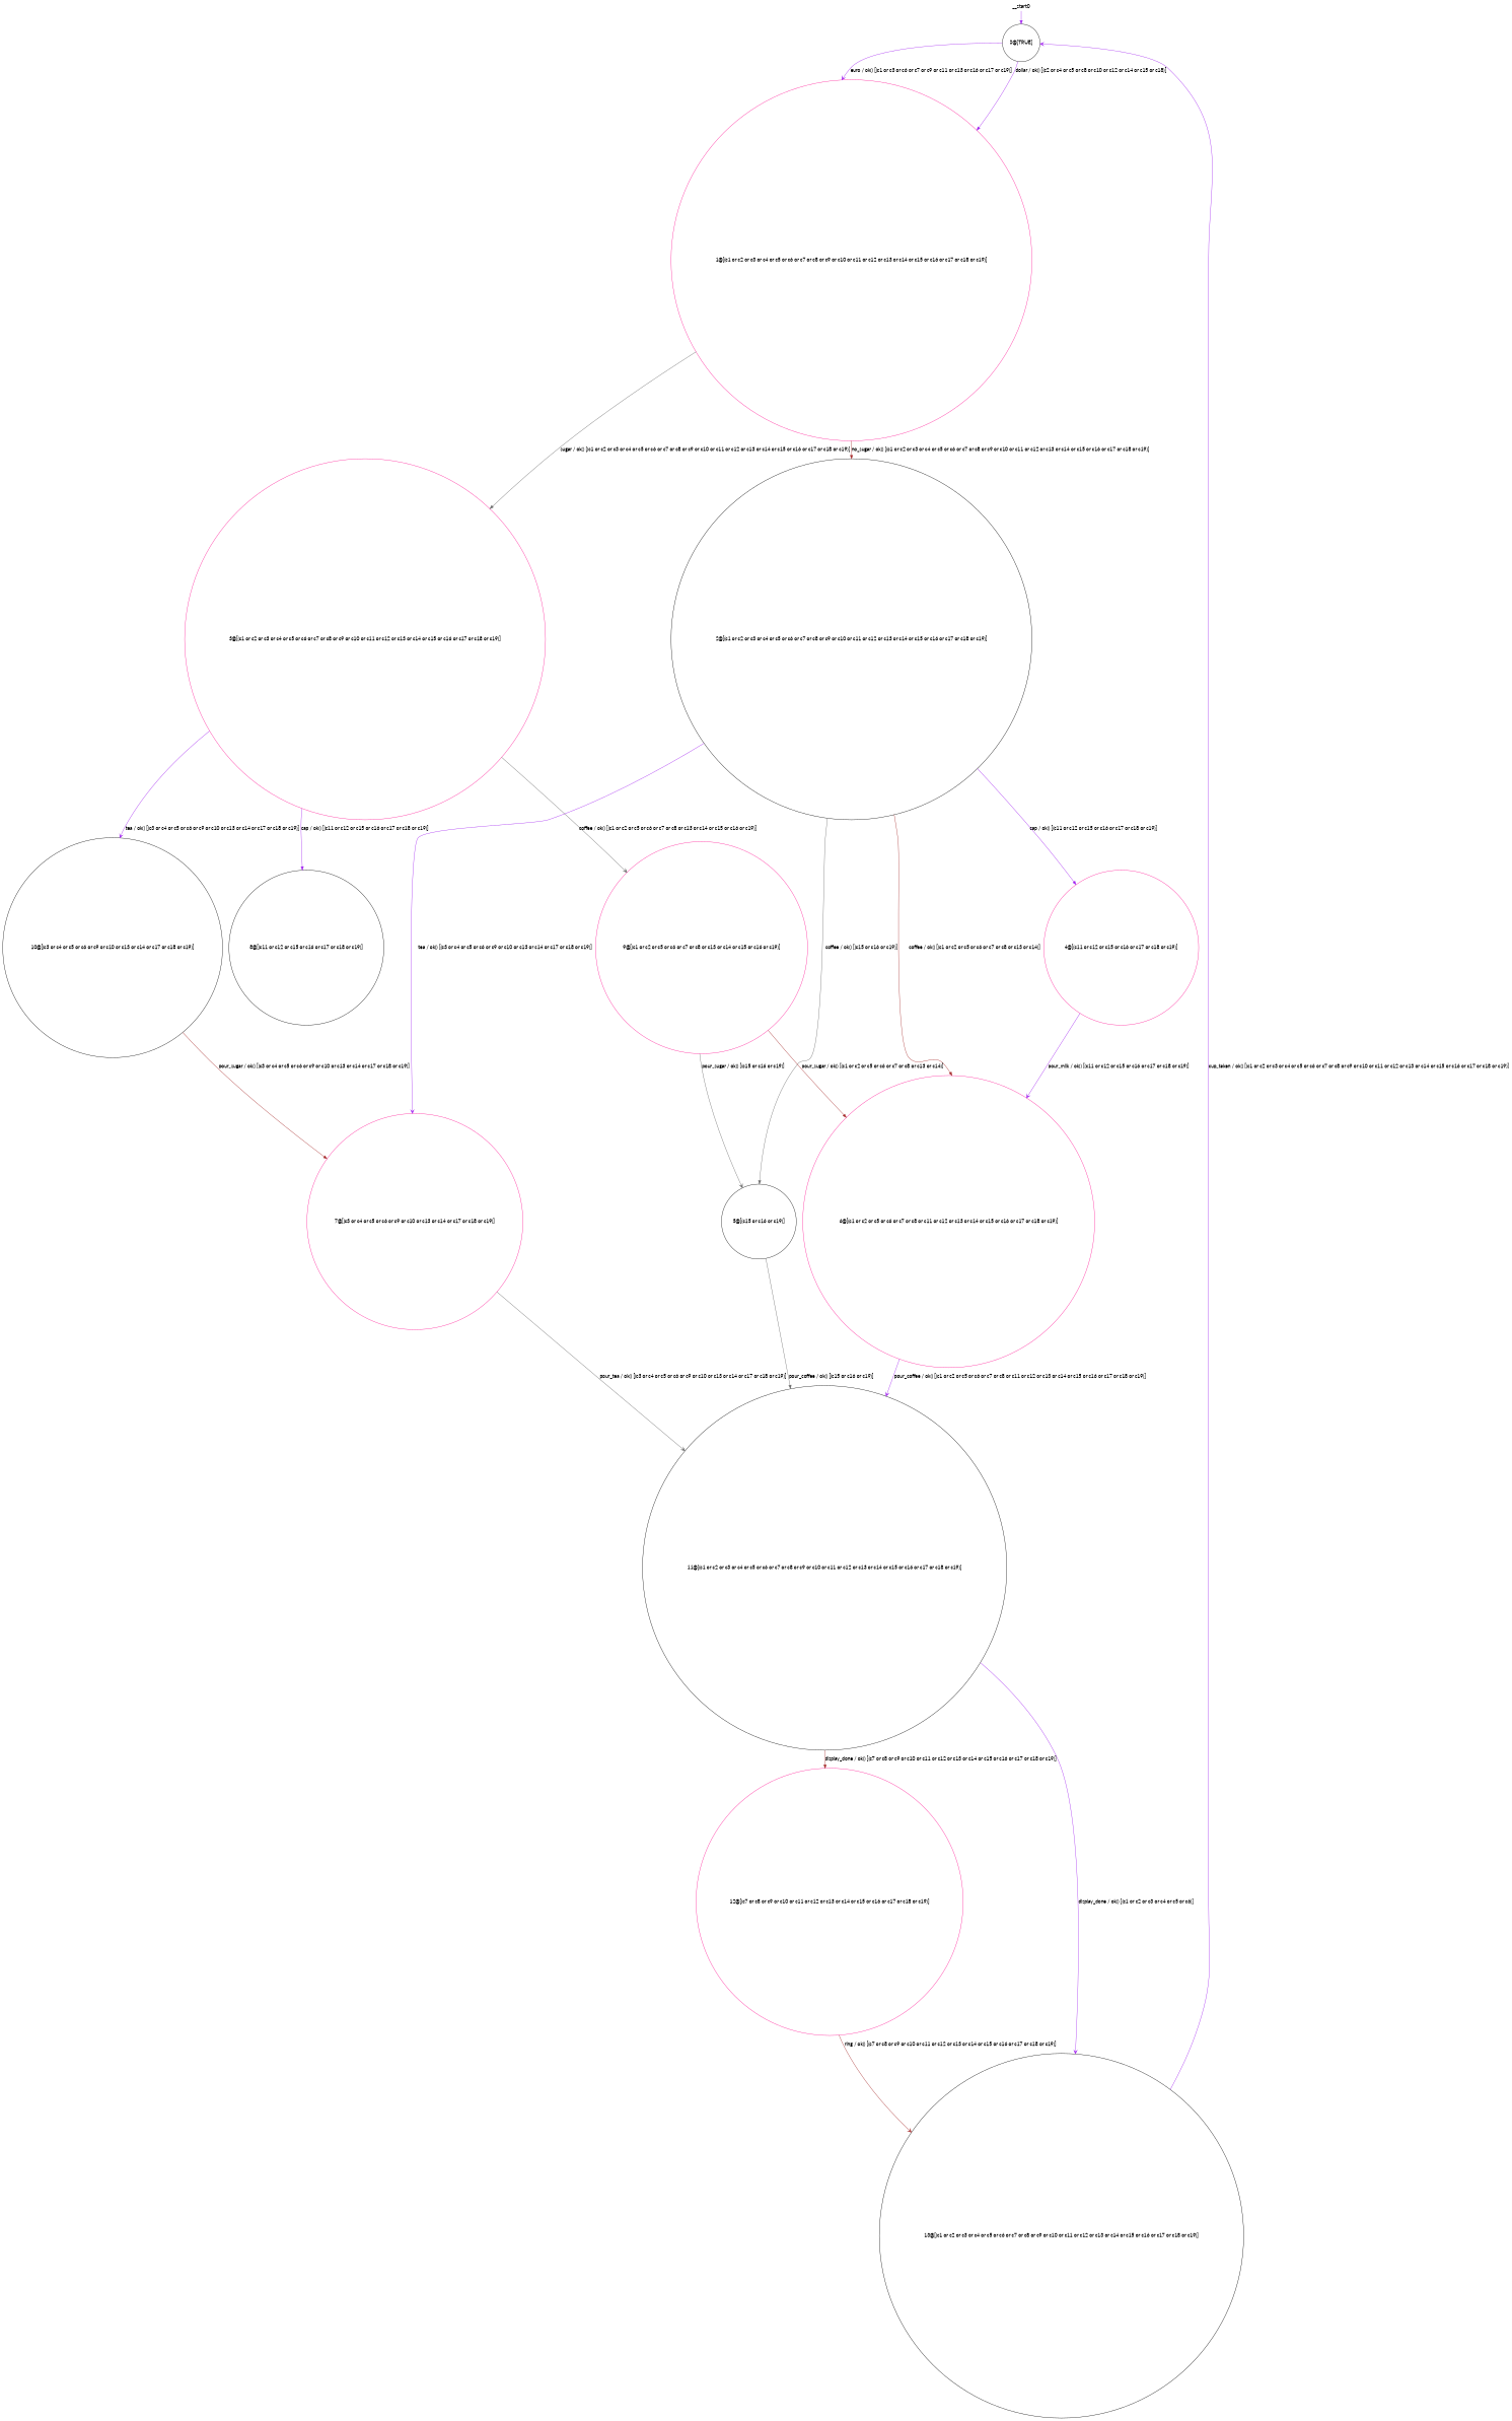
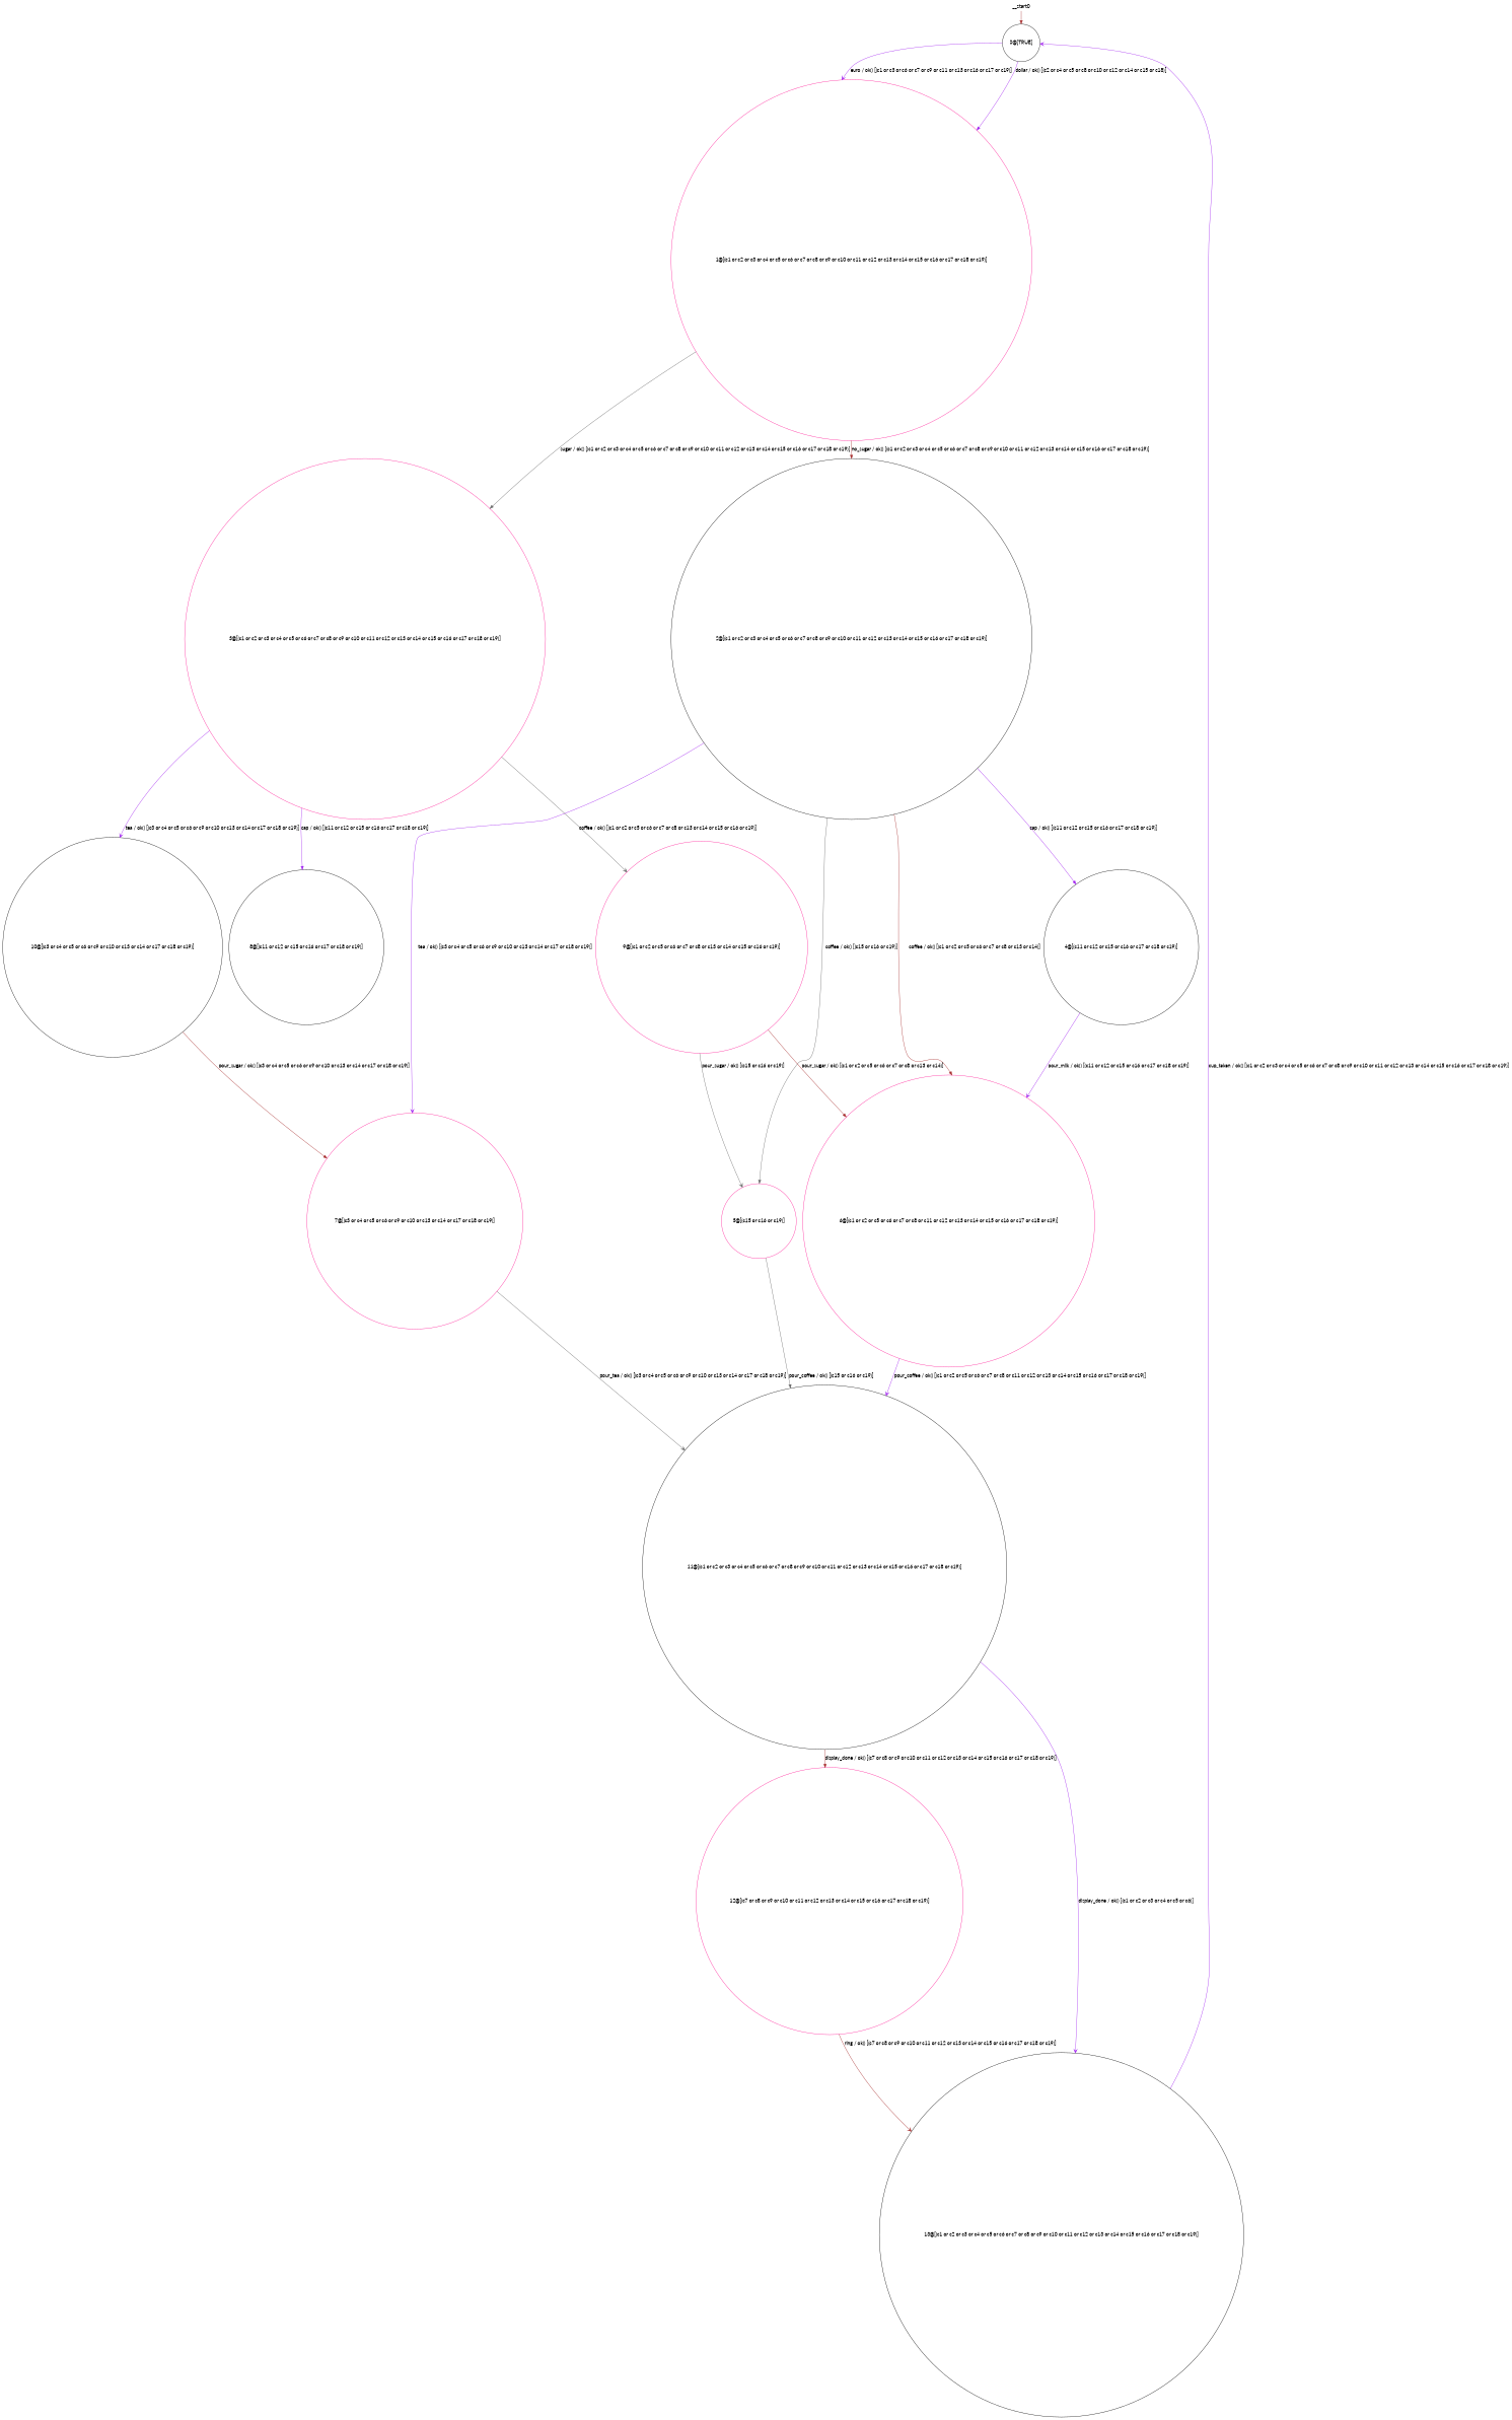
  digraph {
    fontname=Lato
    node [color=deeppink fontname=Lato shape=circle]
    edge [arrowhead=normal color=purple fontname=Lato lblstyle="above, sloped"]
    n1 [color=black label="0@[TRUE]"]
    n2 [label="1@[(c1 or c2 or c3 or c4 or c5 or c6 or c7 or c8 or c9 or c10 or c11 or c12 or c13 or c14 or c15 or c16 or c17 or c18 or c19)]"]
    n3 [color=black label="2@[(c1 or c2 or c3 or c4 or c5 or c6 or c7 or c8 or c9 or c10 or c11 or c12 or c13 or c14 or c15 or c16 or c17 or c18 or c19)]"]
    n4 [label="3@[(c1 or c2 or c3 or c4 or c5 or c6 or c7 or c8 or c9 or c10 or c11 or c12 or c13 or c14 or c15 or c16 or c17 or c18 or c19)]"]
-   n5 [label="4@[(c11 or c12 or c15 or c16 or c17 or c18 or c19)]"]
-   n6 [color=black label="5@[(c15 or c16 or c19)]"]
+   n5 [color=black label="4@[(c11 or c12 or c15 or c16 or c17 or c18 or c19)]"]
+   n6 [label="5@[(c15 or c16 or c19)]"]
    n7 [label="6@[(c1 or c2 or c5 or c6 or c7 or c8 or c11 or c12 or c13 or c14 or c15 or c16 or c17 or c18 or c19)]"]
    n8 [label="7@[(c3 or c4 or c5 or c6 or c9 or c10 or c13 or c14 or c17 or c18 or c19)]"]
    n9 [color=black label="8@[(c11 or c12 or c15 or c16 or c17 or c18 or c19)]"]
    n10 [label="9@[(c1 or c2 or c5 or c6 or c7 or c8 or c13 or c14 or c15 or c16 or c19)]"]
    n11 [color=black label="10@[(c3 or c4 or c5 or c6 or c9 or c10 or c13 or c14 or c17 or c18 or c19)]"]
    n12 [color=black label="11@[(c1 or c2 or c3 or c4 or c5 or c6 or c7 or c8 or c9 or c10 or c11 or c12 or c13 or c14 or c15 or c16 or c17 or c18 or c19)]"]
    n13 [label="12@[(c7 or c8 or c9 or c10 or c11 or c12 or c13 or c14 or c15 or c16 or c17 or c18 or c19)]"]
    n14 [color=black label="13@[(c1 or c2 or c3 or c4 or c5 or c6 or c7 or c8 or c9 or c10 or c11 or c12 or c13 or c14 or c15 or c16 or c17 or c18 or c19)]"]
    __start0 [height=0 shape=none width=0]
    n1 -> n2 [label="dollar / ok() [(c2 or c4 or c5 or c8 or c10 or c12 or c14 or c15 or c18)]"]
    n1 -> n2 [arrowhead=vee label="euro / ok() [(c1 or c3 or c6 or c7 or c9 or c11 or c13 or c16 or c17 or c19)]"]
    n2 -> n3 [color=brown label="no_sugar / ok() [(c1 or c2 or c3 or c4 or c5 or c6 or c7 or c8 or c9 or c10 or c11 or c12 or c13 or c14 or c15 or c16 or c17 or c18 or c19)]"]
    n2 -> n4 [color=gray40 label="sugar / ok() [(c1 or c2 or c3 or c4 or c5 or c6 or c7 or c8 or c9 or c10 or c11 or c12 or c13 or c14 or c15 or c16 or c17 or c18 or c19)]"]
    n3 -> n5 [label="cap / ok() [(c11 or c12 or c15 or c16 or c17 or c18 or c19)]"]
    n3 -> n6 [color=gray40 label="coffee / ok() [(c15 or c16 or c19)]"]
    n3 -> n7 [color=brown label="coffee / ok() [(c1 or c2 or c5 or c6 or c7 or c8 or c13 or c14)]"]
    n3 -> n8 [arrowhead=vee label="tea / ok() [(c3 or c4 or c5 or c6 or c9 or c10 or c13 or c14 or c17 or c18 or c19)]"]
    n4 -> n9 [label="cap / ok() [(c11 or c12 or c15 or c16 or c17 or c18 or c19)]"]
    n4 -> n10 [arrowhead=vee color=gray40 label="coffee / ok() [(c1 or c2 or c5 or c6 or c7 or c8 or c13 or c14 or c15 or c16 or c19)]"]
    n4 -> n11 [arrowhead=vee label="tea / ok() [(c3 or c4 or c5 or c6 or c9 or c10 or c13 or c14 or c17 or c18 or c19)]"]
    n5 -> n7 [arrowhead=vee label="pour_milk / ok() [(c11 or c12 or c15 or c16 or c17 or c18 or c19)]"]
    n6 -> n12 [color=gray40 label="pour_coffee / ok() [(c15 or c16 or c19)]"]
    n7 -> n12 [arrowhead=vee label="pour_coffee / ok() [(c1 or c2 or c5 or c6 or c7 or c8 or c11 or c12 or c13 or c14 or c15 or c16 or c17 or c18 or c19)]"]
    n8 -> n12 [arrowhead=vee color=gray40 label="pour_tea / ok() [(c3 or c4 or c5 or c6 or c9 or c10 or c13 or c14 or c17 or c18 or c19)]"]
    n10 -> n6 [arrowhead=vee color=gray40 label="pour_sugar / ok() [(c15 or c16 or c19)]"]
    n10 -> n7 [color=brown label="pour_sugar / ok() [(c1 or c2 or c5 or c6 or c7 or c8 or c13 or c14)]"]
    n11 -> n8 [color=brown label="pour_sugar / ok() [(c3 or c4 or c5 or c6 or c9 or c10 or c13 or c14 or c17 or c18 or c19)]"]
    n12 -> n13 [color=brown label="display_done / ok() [(c7 or c8 or c9 or c10 or c11 or c12 or c13 or c14 or c15 or c16 or c17 or c18 or c19)]"]
    n12 -> n14 [arrowhead=vee label="display_done / ok() [(c1 or c2 or c3 or c4 or c5 or c6)]"]
    n13 -> n14 [arrowhead=vee color=brown label="ring / ok() [(c7 or c8 or c9 or c10 or c11 or c12 or c13 or c14 or c15 or c16 or c17 or c18 or c19)]"]
    n14 -> n1 [arrowhead=vee label="cup_taken / ok() [(c1 or c2 or c3 or c4 or c5 or c6 or c7 or c8 or c9 or c10 or c11 or c12 or c13 or c14 or c15 or c16 or c17 or c18 or c19)]"]
-   __start0 -> n1
+   __start0 -> n1 [color=brown]
  }
